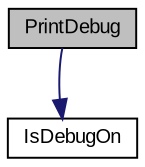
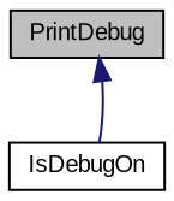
  digraph {
    rankdir=TB
    fontname="Liberation Sans"
    node [color=black fontname="Liberation Sans" fontsize=10 shape=record style=filled]
    n1 [fillcolor=grey75 fontcolor=black height=0.2 label=PrintDebug width=0.4]
    n2 [fillcolor=white height=0.2 label=IsDebugOn width=0.4]
-   n1 -> n2 [color=midnightblue fontname="Liberation Sans" fontsize=10 labelfontname=Helvetica labelfontsize=10 style=solid]
+   n2 -> n1 [color=midnightblue fontname="Liberation Sans" fontsize=10 labelfontname=Helvetica labelfontsize=10 style=solid]
  }
